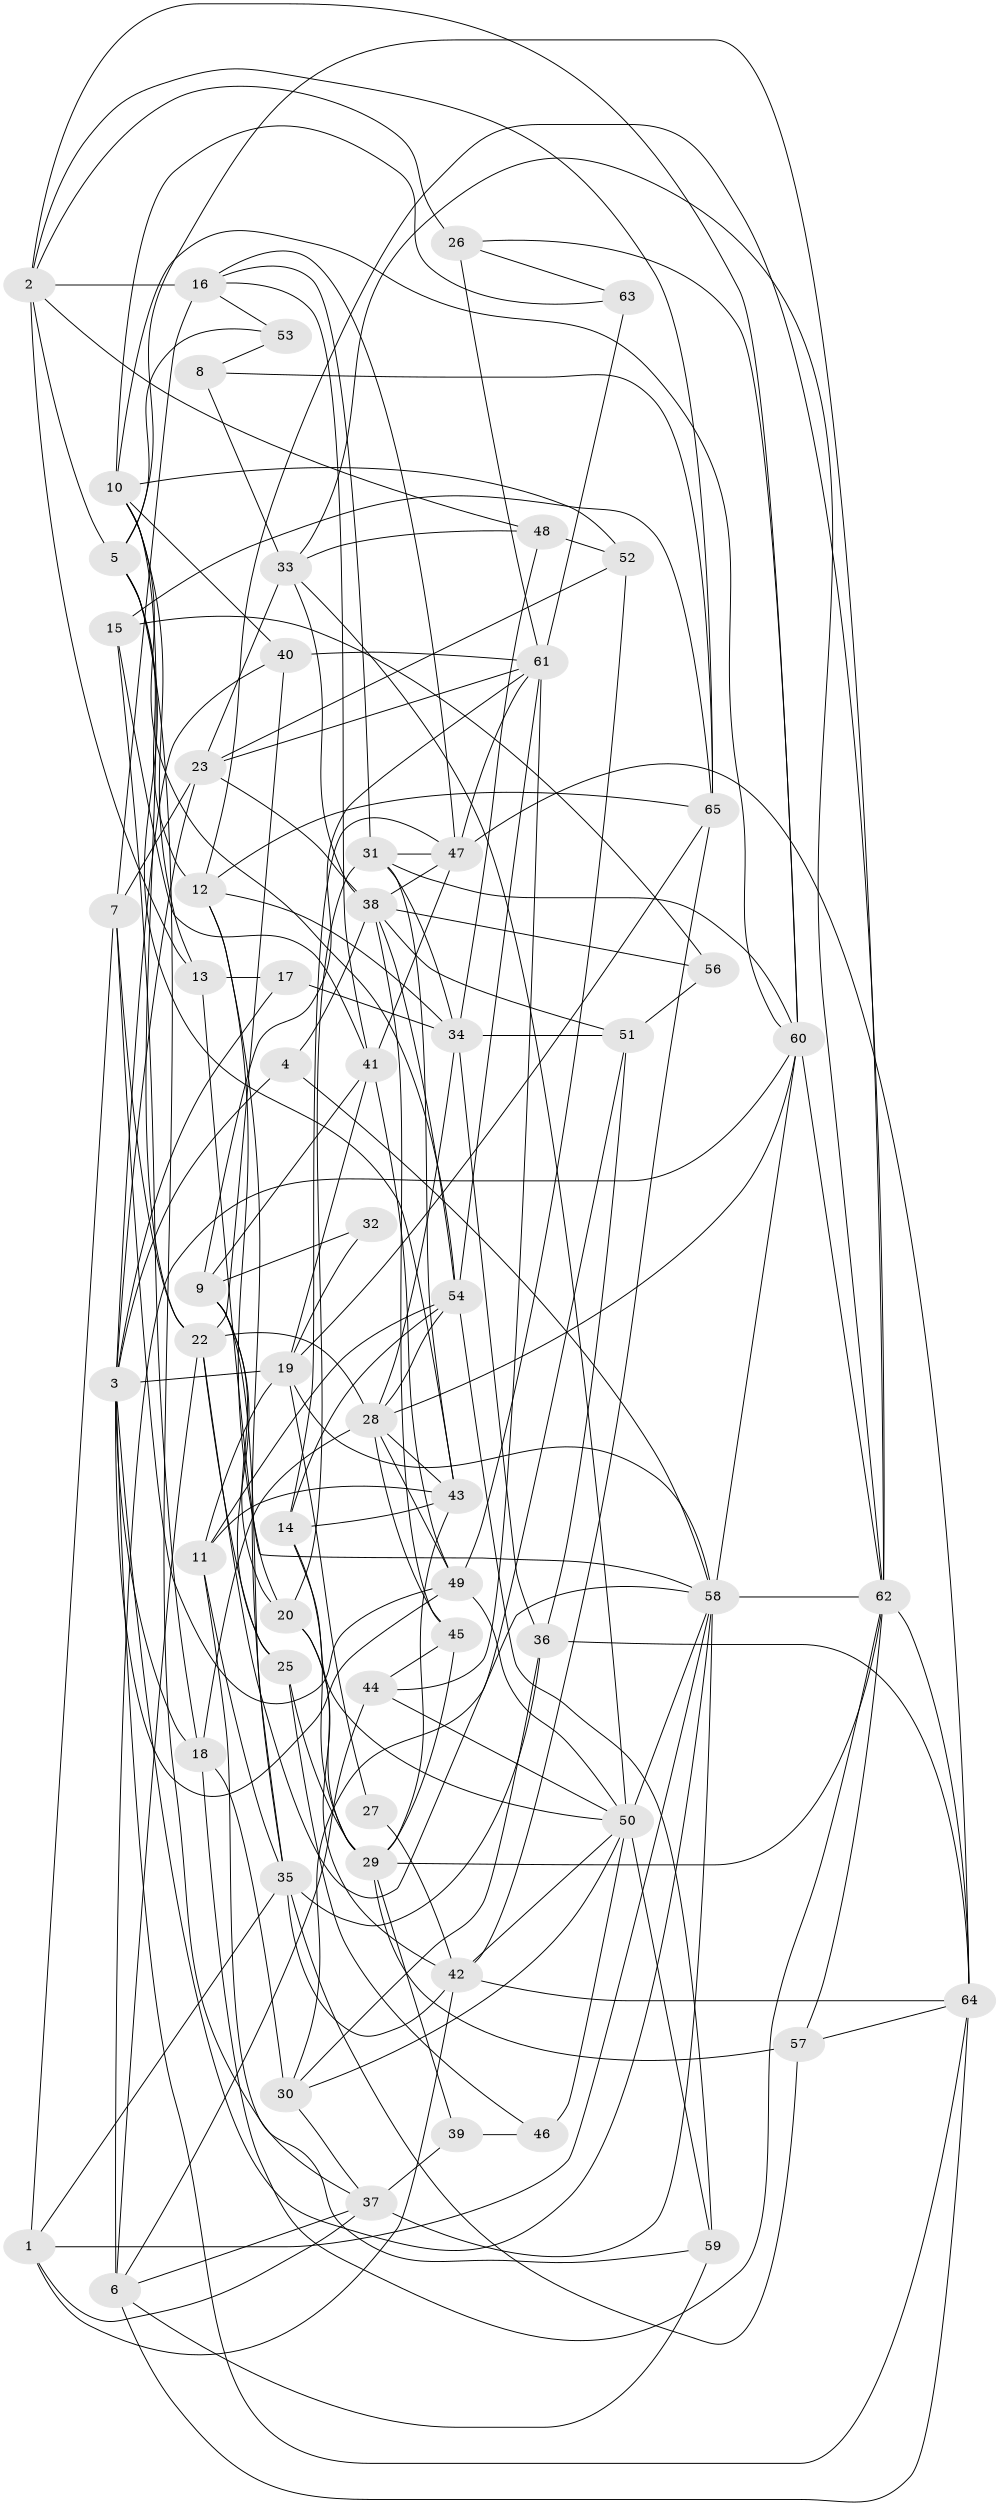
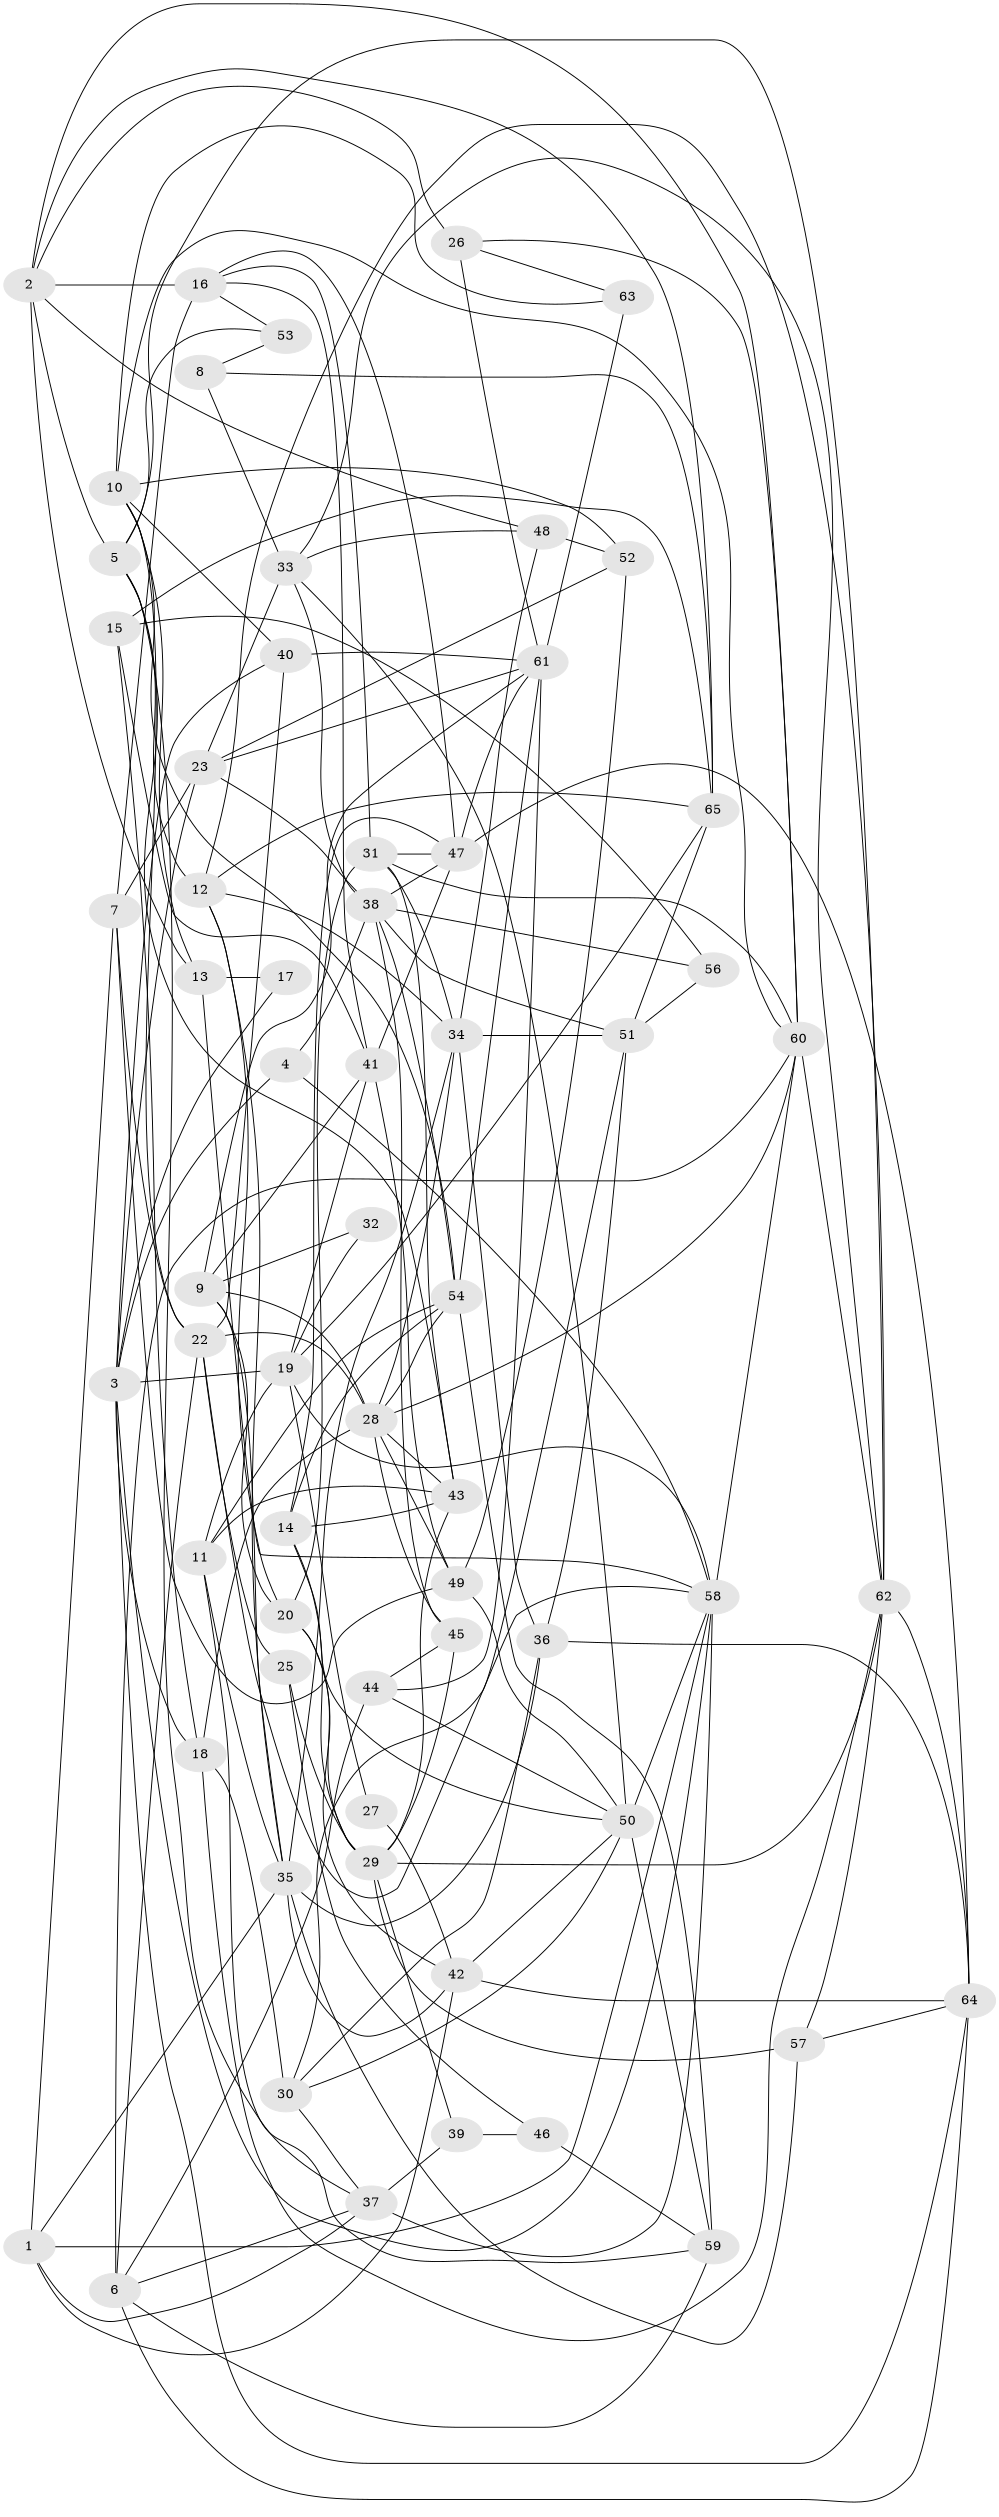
  graph {
    rankdir=LR
    node [color=gray90 style=filled]
    edge [weight=1.0]
    1
    7
    35
    37
    42
    58
    16
    23
    49
    22
    57
    36
    39
    64
    50
    60
    62
    2
    5
    13
    26
    48
    65
    12
    43
    53
    17
    41
    47
    31
    61
    63
    52
    3
    4
    18
    19
    40
    38
    34
    28
    30
    32
    27
    33
    54
    56
    45
    51
    20
    6
    44
    59
    10
    25
    8
    9
    29
    11
    14
    15
    46
    1 -- 7
    1 -- 35
    1 -- 37
    1 -- 42
    1 -- 58
    7 -- 16 [weight=2.0]
    7 -- 23
    7 -- 49
    7 -- 22
    35 -- 42
    35 -- 57
    35 -- 36
    37 -- 58
    37 -- 39
    42 -- 64
    42 -- 50
    58 -- 60
-   58 -- 62
    16 -- 53
    16 -- 41
    16 -- 47
    16 -- 31
    23 -- 61
    23 -- 52
    23 -- 38
    23 -- 33
    49 -- 50
    49 -- 52
    22 -- 58
    22 -- 40
    22 -- 28
    22 -- 25
    57 -- 64
    57 -- 62
    36 -- 64
    36 -- 51
    39 -- 46
    50 -- 58
    50 -- 59
    60 -- 62
    62 -- 64
    2 -- 16
    2 -- 60
    2 -- 5
    2 -- 13
    2 -- 26
    2 -- 48
    2 -- 65
    5 -- 37
    5 -- 62
    5 -- 12
    5 -- 43
    5 -- 53
    13 -- 58
    13 -- 17
    26 -- 60
    26 -- 61
    26 -- 63
    48 -- 52
    12 -- 35
    12 -- 62
    12 -- 65
    12 -- 34
    12 -- 20
-   17 -- 34
+   35 -- 34
    41 -- 49
    41 -- 47
    47 -- 64
    47 -- 61
    31 -- 60
    31 -- 43
    31 -- 47
    31 -- 34 [weight=2.0]
    61 -- 63
    3 -- 58
    3 -- 23
-   3 -- 49
    3 -- 64
    3 -- 17
    3 -- 4
    3 -- 18
    3 -- 19
    3 -- 40
    4 -- 58
    4 -- 38
    18 -- 62
    18 -- 28
    18 -- 30
    19 -- 58
    19 -- 65
    19 -- 41
    19 -- 32
    19 -- 27
    40 -- 61
    38 -- 47
    38 -- 54
    38 -- 56
    38 -- 45
    38 -- 51
    34 -- 36
    34 -- 48
    34 -- 51 [weight=2.0]
    28 -- 49
    28 -- 60
    28 -- 43
    28 -- 34
    28 -- 54 [weight=2.0]
    28 -- 45
    30 -- 37
    30 -- 36
    30 -- 50
    30 -- 51
    27 -- 42
    33 -- 50
    33 -- 62
    33 -- 48
    33 -- 38
    54 -- 61
    54 -- 59
-   42 -- 65
+   51 -- 65
    51 -- 56
    20 -- 42
    20 -- 31
    20 -- 29
    6 -- 37
    6 -- 22 [weight=2.0]
    6 -- 64
    6 -- 60
    6 -- 44
    6 -- 59
    44 -- 50
    44 -- 61 [weight=2.0]
    44 -- 45
    10 -- 22
    10 -- 60
    10 -- 13
    10 -- 63
    10 -- 52
    10 -- 40
    10 -- 54
    25 -- 29
    25 -- 46
    8 -- 65
    8 -- 53
    8 -- 33
    9 -- 35 [weight=2.0]
    9 -- 41
    9 -- 61
-   9 -- 25
+   9 -- 28
    9 -- 32
    9 -- 20
    29 -- 57
    29 -- 39
    29 -- 62
    29 -- 43 [weight=2.0]
    29 -- 45
    11 -- 35 [weight=2.0]
    11 -- 43
    11 -- 19
    11 -- 54
    11 -- 59
    14 -- 50
    14 -- 43
    14 -- 47
    14 -- 54
    14 -- 29
    15 -- 65
    15 -- 41
    15 -- 18
    15 -- 56
-   46 -- 50
+   46 -- 59
  }
